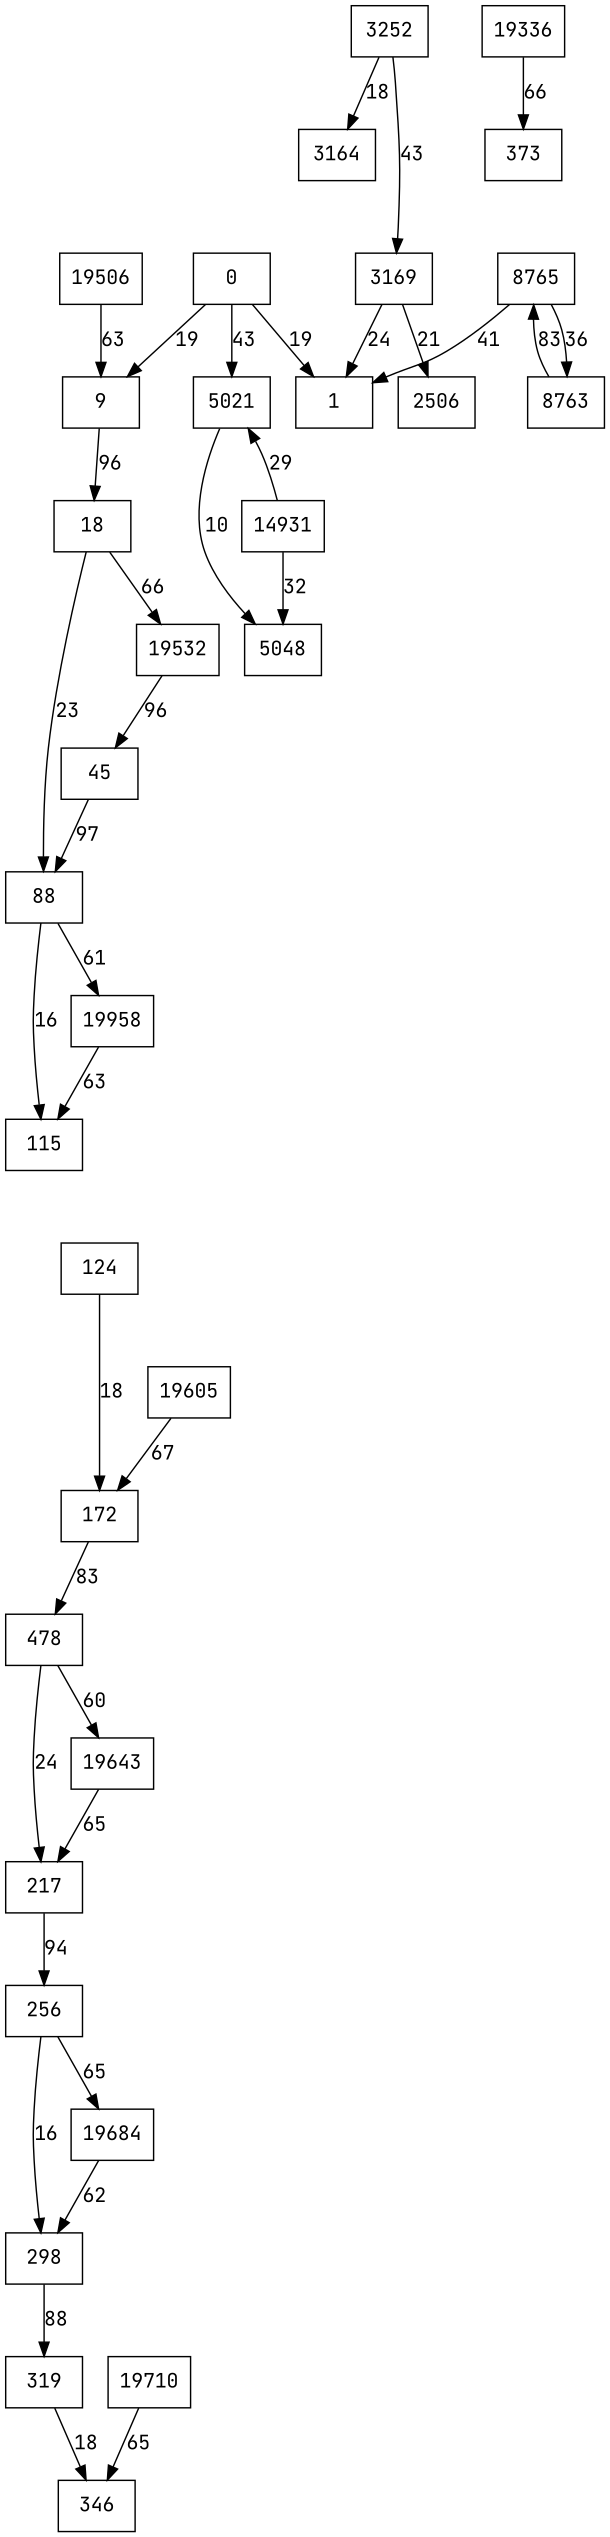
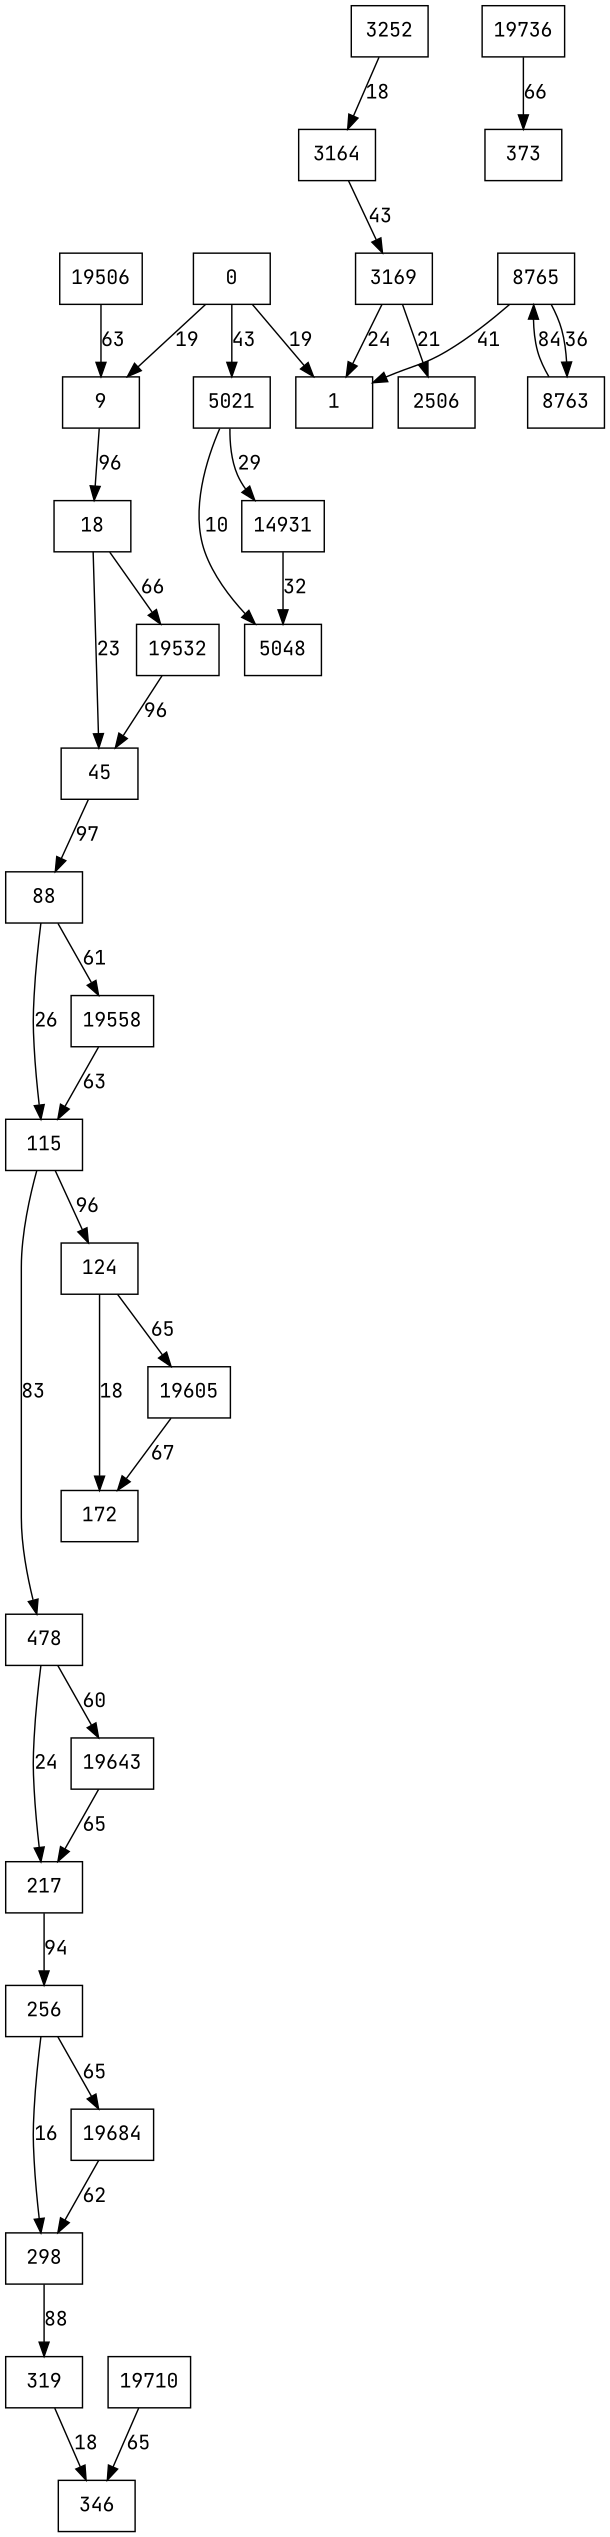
  digraph {
    fontname="JetBrains Mono"
    rankdir=TB
    node [fontname="JetBrains Mono" shape=rectangle]
    edge [fontname="JetBrains Mono"]
    9
    18
    45
    19532
    88
    115
-   19558 [label=19958]
+   19558
    124
    172
    19605
    n11 [label=478]
    217
    19643
    256
    298
    19684
    319
    346
    19710
-   19736 [label=19336]
+   19736
    373
    3164
    3169
    3252
    2506
    1
    5021
    5048
    14931
    8763
    8765
    19506
    0
    9 -> 18 [label=96]
-   18 -> 88 [label=23]
+   18 -> 45 [label=23]
    18 -> 19532 [label=66]
    45 -> 88 [label=97]
    19532 -> 45 [label=96]
-   88 -> 115 [label=16]
+   88 -> 115 [label=26]
    88 -> 19558 [label=61]
+   115 -> 124 [label=96]
    19558 -> 115 [label=63]
    124 -> 172 [label=18]
-   172 -> n11 [label=83]
+   124 -> 19605 [label=65]
+   115 -> n11 [label=83]
    19605 -> 172 [label=67]
    n11 -> 217 [label=24]
    n11 -> 19643 [label=60]
    217 -> 256 [label=94]
    19643 -> 217 [label=65]
    256 -> 298 [label=16]
    256 -> 19684 [label=65]
    298 -> 319 [label=88]
    19684 -> 298 [label=62]
    319 -> 346 [label=18]
    19710 -> 346 [label=65]
    19736 -> 373 [label=66]
-   3252 -> 3169 [label=43]
+   3164 -> 3169 [label=43]
    3169 -> 2506 [label=21]
    3169 -> 1 [label=24]
    3252 -> 3164 [label=18]
    5021 -> 5048 [label=10]
-   14931 -> 5021 [label=29]
+   5021 -> 14931 [label=29]
    14931 -> 5048 [label=32]
-   8763 -> 8765 [label=83]
+   8763 -> 8765 [label=84]
    8765 -> 1 [label=41]
    8765 -> 8763 [label=36]
    19506 -> 9 [label=63]
    0 -> 9 [label=19]
    0 -> 1 [label=19]
    0 -> 5021 [label=43]
  }
